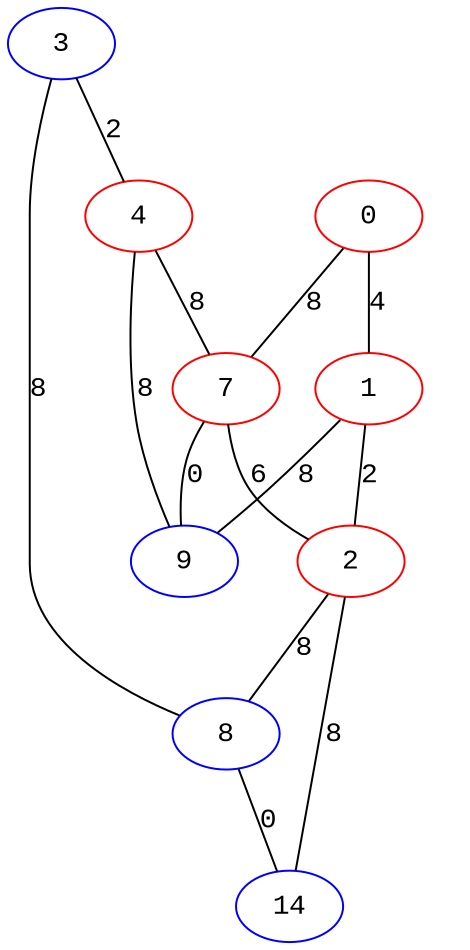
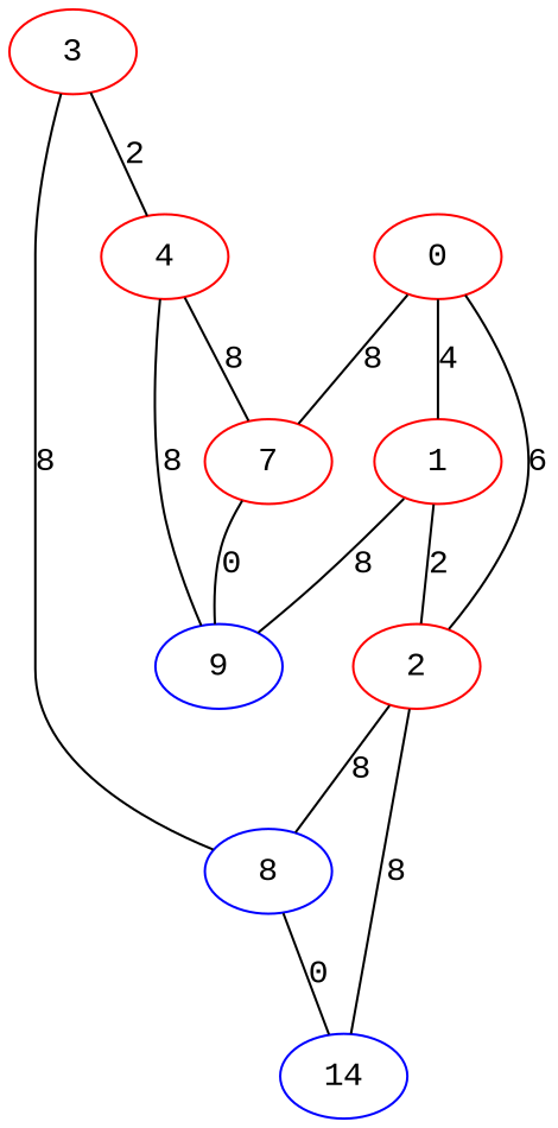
  graph {
    fontname="Liberation Mono"
    node [color=red fontname="Liberation Mono" weight=1]
    edge [fontname="Liberation Mono"]
    0
    1
    2
    7 [weight=3]
    9 [color=blue weight=3]
    8 [color=blue weight=3]
    n7 [color=blue label=14 weight=3]
-   3 [color=blue]
+   3
    4
    0 -- 1 [label=4]
-   7 -- 2 [label=6]
+   0 -- 2 [label=6]
    0 -- 7 [label=8]
    1 -- 2 [label=2]
    1 -- 9 [label=8]
    2 -- 8 [label=8]
    2 -- n7 [label=8]
    7 -- 9 [label=0]
    8 -- n7 [label=0]
    3 -- 8 [label=8]
    3 -- 4 [label=2]
    4 -- 7 [label=8]
    4 -- 9 [label=8]
  }
